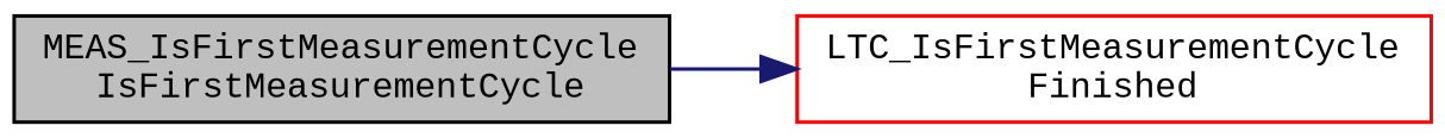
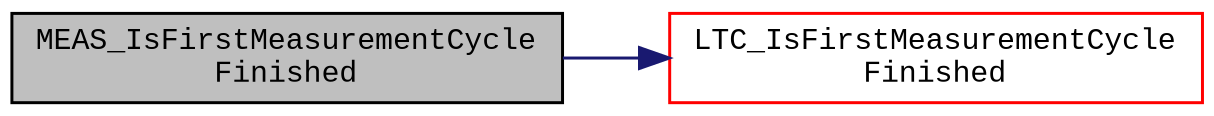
  digraph {
    rankdir=LR
    fontname="Liberation Mono"
    node [fontname="Liberation Mono" fontsize=10 shape=record style=filled]
-   n1 [color=black fillcolor=grey75 fontcolor=black height=0.2 label="MEAS_IsFirstMeasurementCycle\lIsFirstMeasurementCycle" width=0.4]
+   n1 [color=black fillcolor=grey75 fontcolor=black height=0.2 label="MEAS_IsFirstMeasurementCycle\lFinished" width=0.4]
    n2 [color=red fillcolor=white height=0.2 label="LTC_IsFirstMeasurementCycle\lFinished" width=0.4]
    n1 -> n2 [color=midnightblue fontname="Liberation Mono" fontsize=10 labelfontname=Helvetica labelfontsize=10 style=solid]
  }
